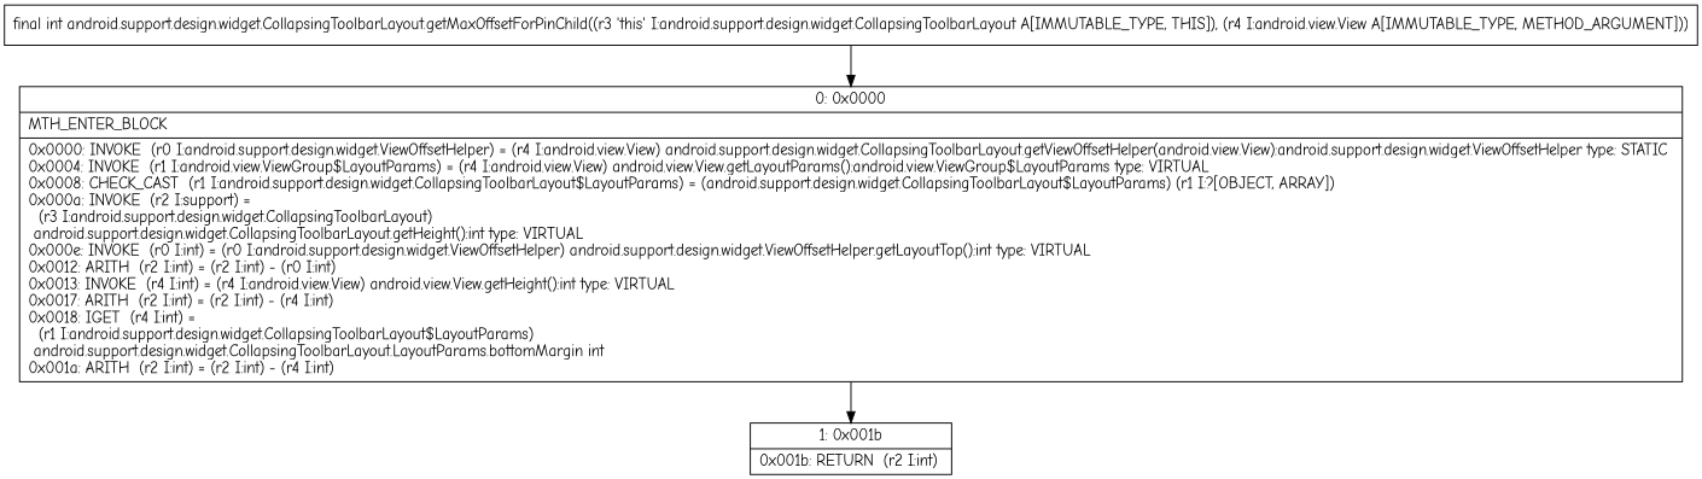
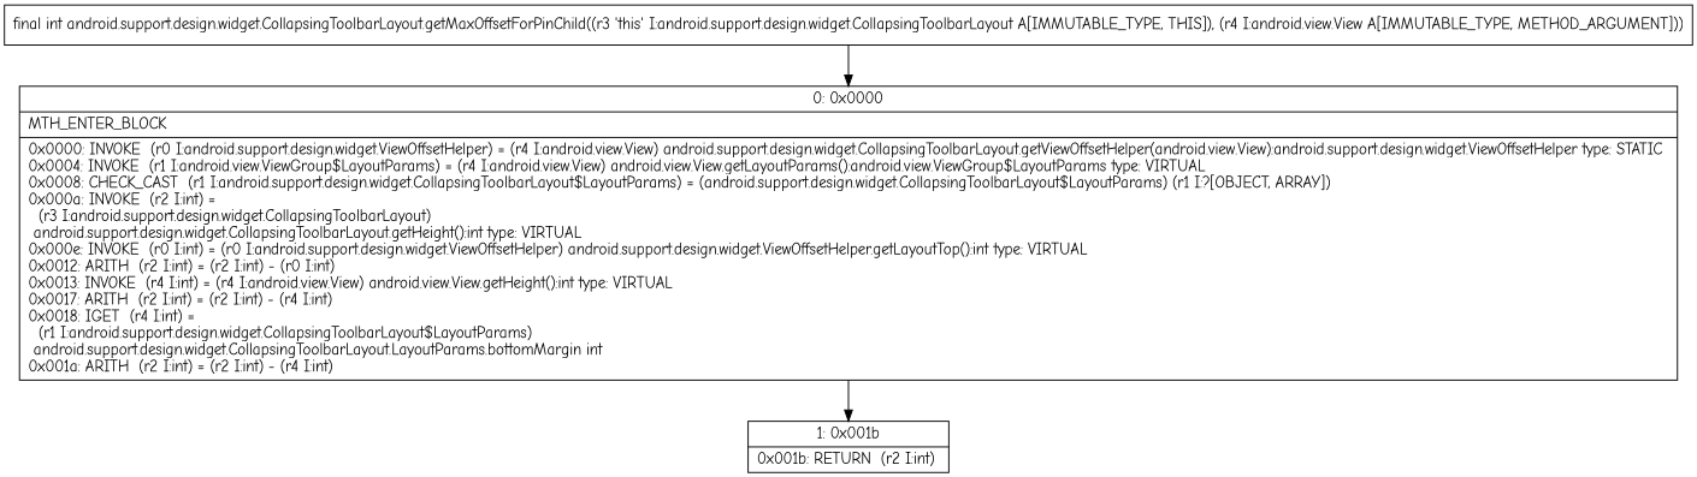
  digraph {
    fontname="Comic Neue"
    node [shape=record fontname="Comic Neue"]
    edge [fontname="Comic Neue"]
-   n1 [label="{0\:\ 0x0000|MTH_ENTER_BLOCK\l|0x0000: INVOKE  (r0 I:android.support.design.widget.ViewOffsetHelper) = (r4 I:android.view.View) android.support.design.widget.CollapsingToolbarLayout.getViewOffsetHelper(android.view.View):android.support.design.widget.ViewOffsetHelper type: STATIC \l0x0004: INVOKE  (r1 I:android.view.ViewGroup$LayoutParams) = (r4 I:android.view.View) android.view.View.getLayoutParams():android.view.ViewGroup$LayoutParams type: VIRTUAL \l0x0008: CHECK_CAST  (r1 I:android.support.design.widget.CollapsingToolbarLayout$LayoutParams) = (android.support.design.widget.CollapsingToolbarLayout$LayoutParams) (r1 I:?[OBJECT, ARRAY]) \l0x000a: INVOKE  (r2 I:support) = \l  (r3 I:android.support.design.widget.CollapsingToolbarLayout)\l android.support.design.widget.CollapsingToolbarLayout.getHeight():int type: VIRTUAL \l0x000e: INVOKE  (r0 I:int) = (r0 I:android.support.design.widget.ViewOffsetHelper) android.support.design.widget.ViewOffsetHelper.getLayoutTop():int type: VIRTUAL \l0x0012: ARITH  (r2 I:int) = (r2 I:int) \- (r0 I:int) \l0x0013: INVOKE  (r4 I:int) = (r4 I:android.view.View) android.view.View.getHeight():int type: VIRTUAL \l0x0017: ARITH  (r2 I:int) = (r2 I:int) \- (r4 I:int) \l0x0018: IGET  (r4 I:int) = \l  (r1 I:android.support.design.widget.CollapsingToolbarLayout$LayoutParams)\l android.support.design.widget.CollapsingToolbarLayout.LayoutParams.bottomMargin int \l0x001a: ARITH  (r2 I:int) = (r2 I:int) \- (r4 I:int) \l}"]
+   n1 [label="{0\:\ 0x0000|MTH_ENTER_BLOCK\l|0x0000: INVOKE  (r0 I:android.support.design.widget.ViewOffsetHelper) = (r4 I:android.view.View) android.support.design.widget.CollapsingToolbarLayout.getViewOffsetHelper(android.view.View):android.support.design.widget.ViewOffsetHelper type: STATIC \l0x0004: INVOKE  (r1 I:android.view.ViewGroup$LayoutParams) = (r4 I:android.view.View) android.view.View.getLayoutParams():android.view.ViewGroup$LayoutParams type: VIRTUAL \l0x0008: CHECK_CAST  (r1 I:android.support.design.widget.CollapsingToolbarLayout$LayoutParams) = (android.support.design.widget.CollapsingToolbarLayout$LayoutParams) (r1 I:?[OBJECT, ARRAY]) \l0x000a: INVOKE  (r2 I:int) = \l  (r3 I:android.support.design.widget.CollapsingToolbarLayout)\l android.support.design.widget.CollapsingToolbarLayout.getHeight():int type: VIRTUAL \l0x000e: INVOKE  (r0 I:int) = (r0 I:android.support.design.widget.ViewOffsetHelper) android.support.design.widget.ViewOffsetHelper.getLayoutTop():int type: VIRTUAL \l0x0012: ARITH  (r2 I:int) = (r2 I:int) \- (r0 I:int) \l0x0013: INVOKE  (r4 I:int) = (r4 I:android.view.View) android.view.View.getHeight():int type: VIRTUAL \l0x0017: ARITH  (r2 I:int) = (r2 I:int) \- (r4 I:int) \l0x0018: IGET  (r4 I:int) = \l  (r1 I:android.support.design.widget.CollapsingToolbarLayout$LayoutParams)\l android.support.design.widget.CollapsingToolbarLayout.LayoutParams.bottomMargin int \l0x001a: ARITH  (r2 I:int) = (r2 I:int) \- (r4 I:int) \l}"]
    n2 [label="{1\:\ 0x001b|0x001b: RETURN  (r2 I:int) \l}"]
    n3 [label="{final int android.support.design.widget.CollapsingToolbarLayout.getMaxOffsetForPinChild((r3 'this' I:android.support.design.widget.CollapsingToolbarLayout A[IMMUTABLE_TYPE, THIS]), (r4 I:android.view.View A[IMMUTABLE_TYPE, METHOD_ARGUMENT])) }"]
    n1 -> n2
    n3 -> n1
  }
